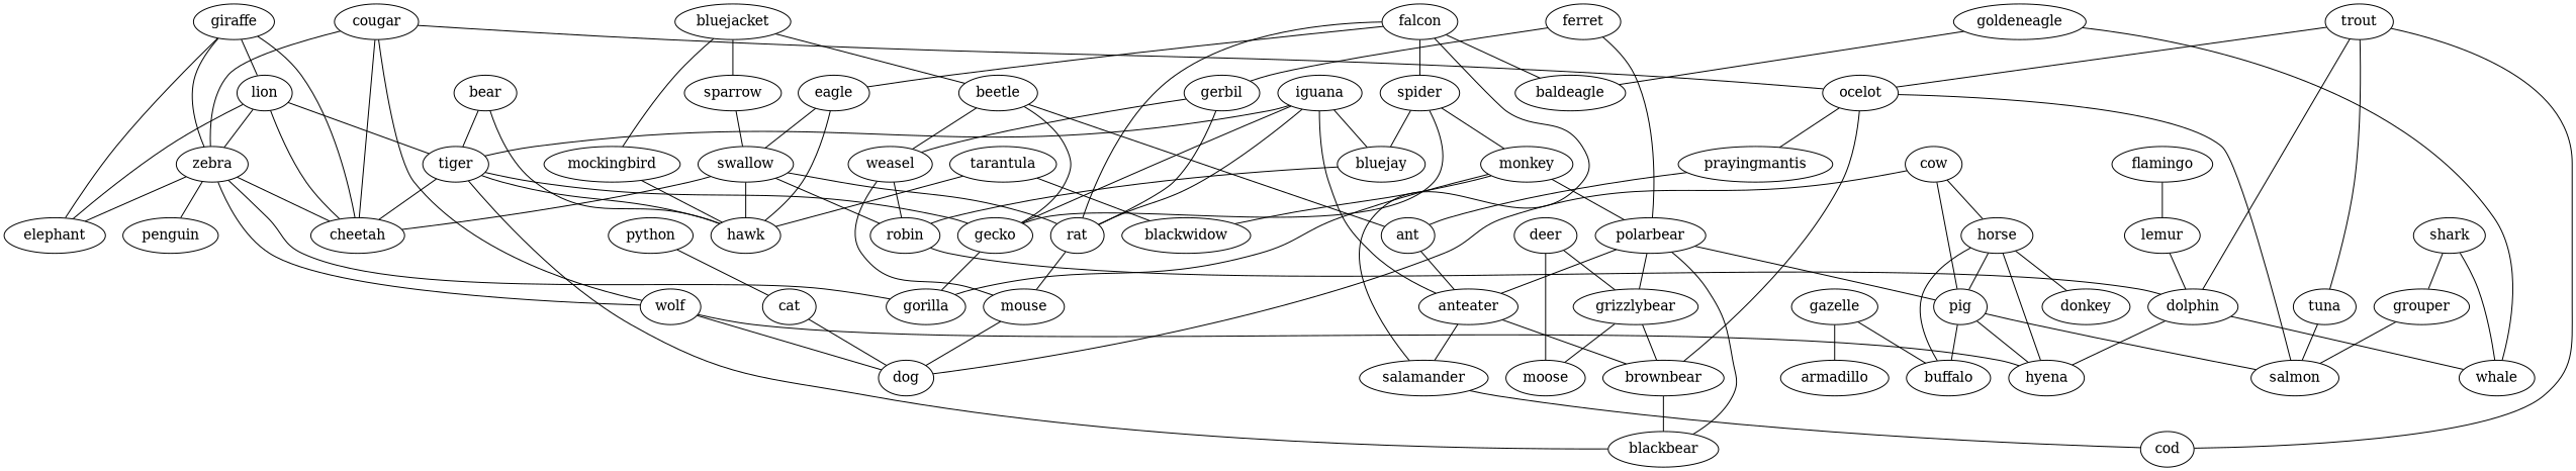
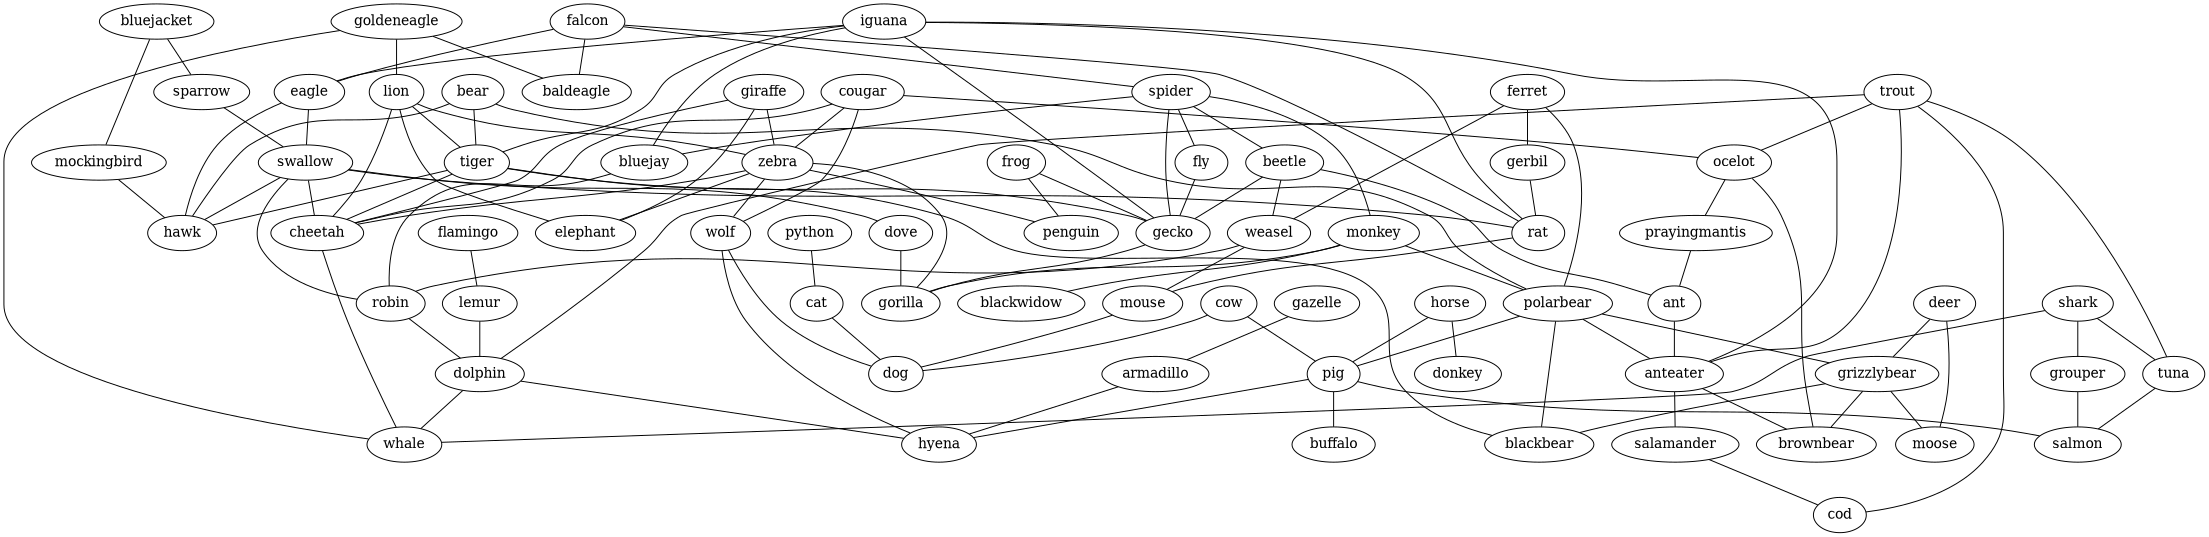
  strict graph {
    edge [weight=1]
    bluejacket
    sparrow
    mockingbird
    swallow
    hawk
    cheetah
    rat
+   dove
    robin
    whale
    mouse
    bluejay
    gorilla
    gazelle
    armadillo
    buffalo
    hyena
    cougar
    wolf
    ocelot
    zebra
    dog
    prayingmantis
    brownbear
    salmon
    ant
    blackbear
    python
    cat
    bear
    polarbear
    tiger
    anteater
    pig
    grizzlybear
    gecko
    salamander
    moose
    ferret
    gerbil
    weasel
    dolphin
    giraffe
    elephant
    lion
    penguin
    falcon
    spider
    baldeagle
    eagle
    beetle
    monkey
+   fly
    cod
    blackwidow
    flamingo
    lemur
    goldeneagle
-   tarantula
    iguana
    trout
    tuna
    cow
    horse
    donkey
    shark
    grouper
+   frog
    deer
    bluejacket -- sparrow
    bluejacket -- mockingbird
    sparrow -- swallow
    mockingbird -- hawk
    swallow -- hawk
    swallow -- cheetah
    swallow -- rat
+   swallow -- dove
    swallow -- robin
+   cheetah -- whale
    rat -- mouse
+   dove -- gorilla
    robin -- dolphin
    mouse -- dog
    bluejay -- robin
    gazelle -- armadillo
-   gazelle -- buffalo
-   horse -- hyena
+   armadillo -- hyena
    cougar -- cheetah
    cougar -- wolf
    cougar -- ocelot
    cougar -- zebra
    wolf -- hyena
    wolf -- dog
    ocelot -- prayingmantis
    ocelot -- brownbear
-   ocelot -- salmon
    zebra -- cheetah
    zebra -- gorilla
    zebra -- wolf
    zebra -- elephant
    zebra -- penguin
    prayingmantis -- ant
-   brownbear -- blackbear
+   grizzlybear -- blackbear
    ant -- anteater
    python -- cat
    cat -- dog
    bear -- hawk
+   bear -- polarbear
    bear -- tiger
    polarbear -- blackbear
    polarbear -- anteater
    polarbear -- pig
    polarbear -- grizzlybear
    tiger -- hawk
    tiger -- cheetah
    tiger -- blackbear
    tiger -- gecko
    anteater -- brownbear
    anteater -- salamander
    pig -- buffalo
    pig -- hyena
    pig -- salmon
    grizzlybear -- brownbear
    grizzlybear -- moose
    gecko -- gorilla
    salamander -- cod
    ferret -- polarbear
    ferret -- gerbil
-   gerbil -- weasel
+   ferret -- weasel
    gerbil -- rat
    weasel -- robin
    weasel -- mouse
    dolphin -- whale
    dolphin -- hyena
    giraffe -- cheetah
    giraffe -- zebra
    giraffe -- elephant
-   giraffe -- lion
+   goldeneagle -- lion
    lion -- cheetah
    lion -- zebra
    lion -- tiger
    lion -- elephant
    falcon -- rat
-   falcon -- salamander
    falcon -- spider
    falcon -- baldeagle
    falcon -- eagle
    spider -- bluejay
    spider -- gecko
-   bluejacket -- beetle
+   spider -- beetle
    spider -- monkey
+   spider -- fly
    eagle -- swallow
    eagle -- hawk
    beetle -- ant
    beetle -- gecko
    beetle -- weasel
    monkey -- gorilla
    monkey -- polarbear
    monkey -- blackwidow
+   fly -- gecko
    flamingo -- lemur
    lemur -- dolphin
    goldeneagle -- whale
    goldeneagle -- baldeagle
-   tarantula -- hawk
-   tarantula -- blackwidow
    iguana -- rat
    iguana -- bluejay
    iguana -- tiger
    iguana -- anteater
    iguana -- gecko
+   iguana -- eagle
    trout -- ocelot
+   trout -- anteater
    trout -- dolphin
    trout -- cod
    trout -- tuna
    tuna -- salmon
    cow -- dog
    cow -- pig
-   cow -- horse
-   horse -- buffalo
    horse -- pig
    horse -- donkey
    shark -- whale
+   shark -- tuna
    shark -- grouper
    grouper -- salmon
+   frog -- gecko
+   frog -- penguin
    deer -- grizzlybear
    deer -- moose
  }
